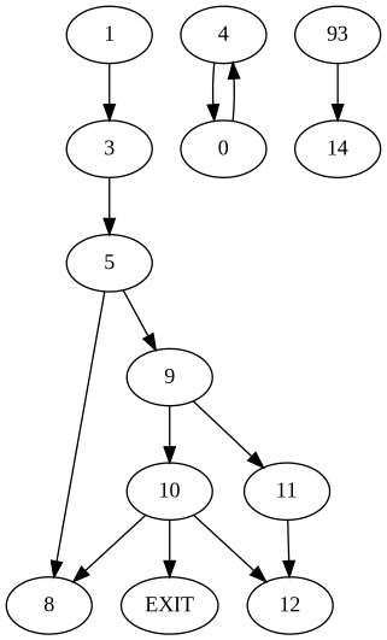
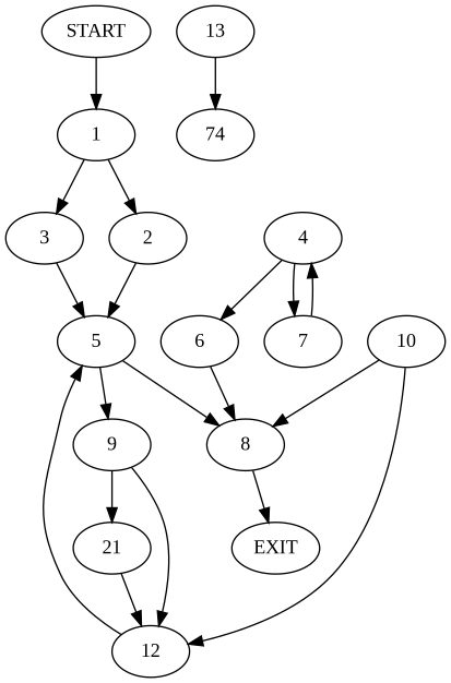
  digraph {
    fontname="Liberation Serif"
    node [fontname="Liberation Serif"]
    edge [fontname="Liberation Serif"]
+   n1 [label=START]
    1
+   2
    3
    n5 [label=EXIT]
    5
    8
    9
    4
-   7 [label=0]
+   6
+   7
    10
-   11
+   11 [label=21]
    12
-   13 [label=93]
-   14
+   13
+   14 [label=74]
+   n1 -> 1
+   1 -> 2
    1 -> 3
+   2 -> 5
    3 -> 5
    5 -> 8
    5 -> 9
-   10 -> n5
-   9 -> 10
+   8 -> n5
+   9 -> 12
    9 -> 11
+   4 -> 6
    4 -> 7
+   6 -> 8
    7 -> 4
    10 -> 8
    10 -> 12
    11 -> 12
+   12 -> 5
    13 -> 14
  }
